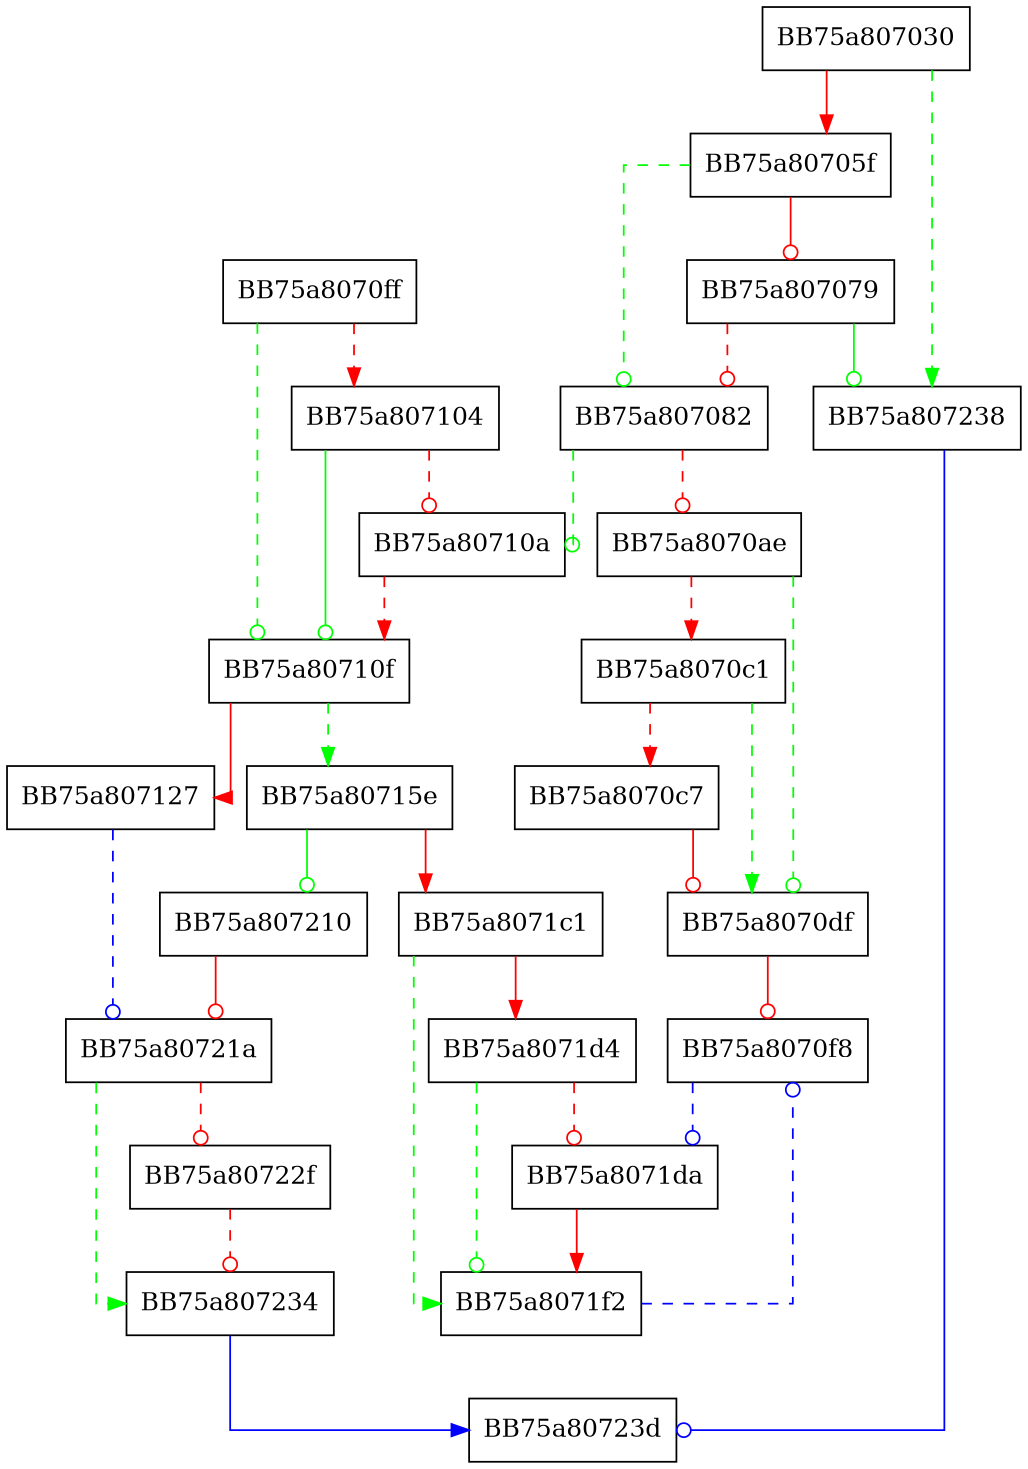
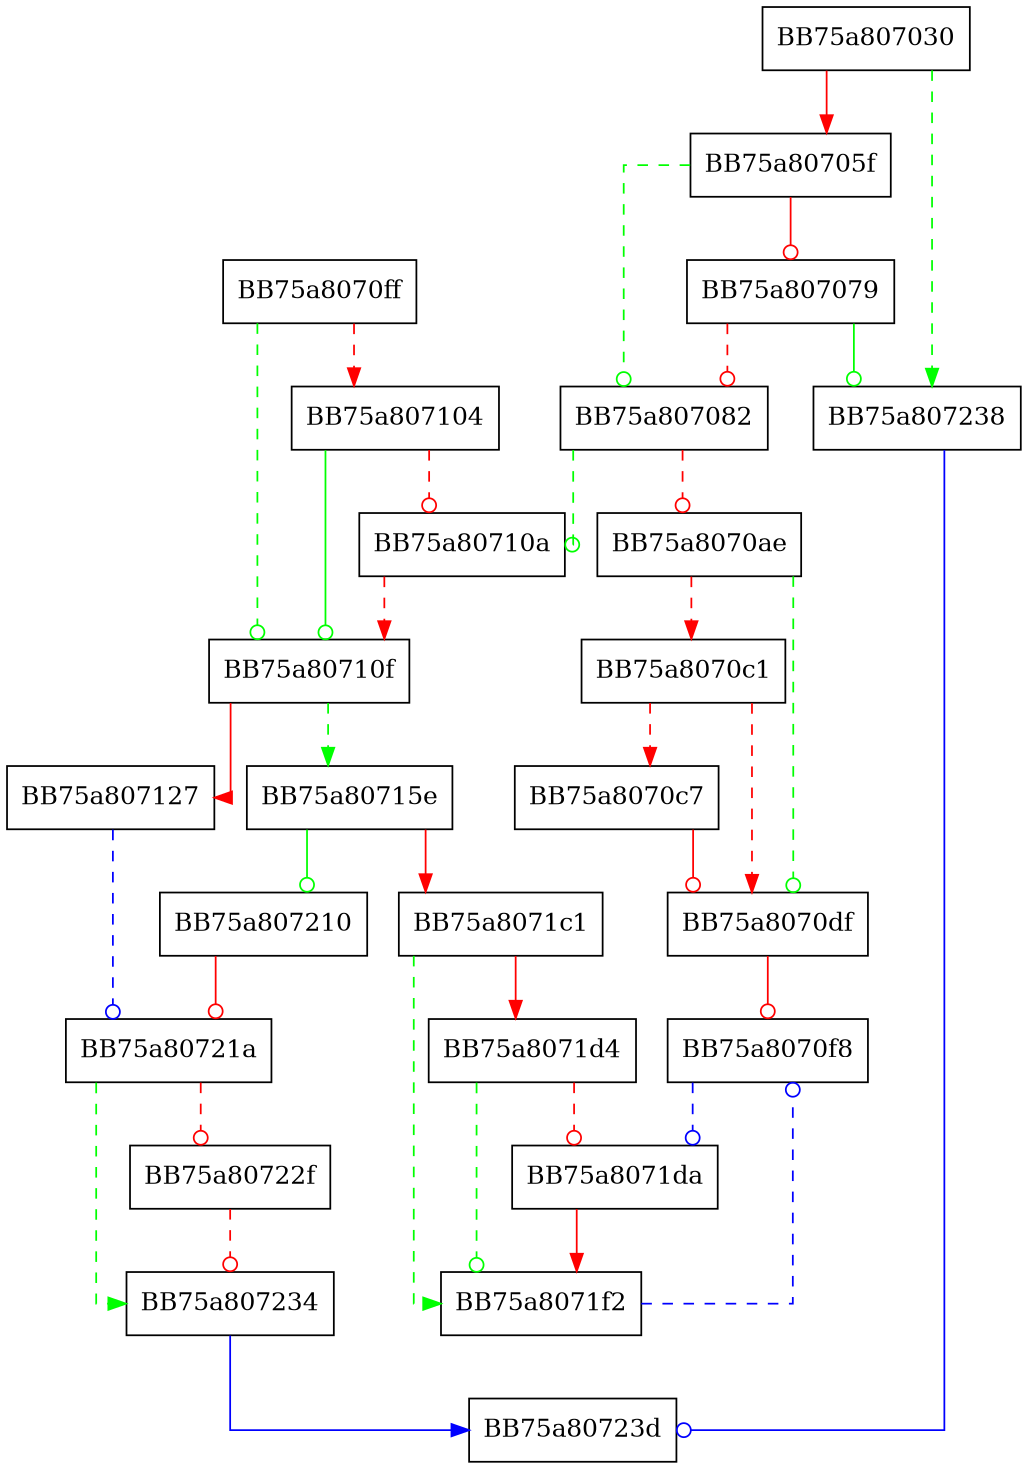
  digraph {
    splines=ortho
    node [shape=box]
    edge [arrowhead=odot color=red style=dashed]
    BB75a807030
    BB75a807238
    BB75a80705f
    BB75a80723d
    BB75a807082
    BB75a807079
    BB75a8070ae
    BB75a80710a
    BB75a8070ff
    BB75a80710f
    BB75a807104
    BB75a8070df
    BB75a8070c1
    BB75a80715e
    BB75a807127
    BB75a8070f8
    BB75a8070c7
    BB75a8071da
    BB75a807210
    BB75a8071c1
    BB75a80721a
    BB75a8071f2
    BB75a8071d4
    BB75a807234
    BB75a80722f
    BB75a807030 -> BB75a807238 [arrowhead=normal color=green]
    BB75a807030 -> BB75a80705f [arrowhead=normal style=solid]
    BB75a807238 -> BB75a80723d [color=blue style=solid]
    BB75a80705f -> BB75a807082 [color=green]
    BB75a80705f -> BB75a807079 [style=solid]
    BB75a807082 -> BB75a8070ae
    BB75a807082 -> BB75a80710a [color=green]
    BB75a807079 -> BB75a807238 [color=green style=solid]
    BB75a807079 -> BB75a807082
    BB75a8070ae -> BB75a8070df [color=green]
    BB75a8070ae -> BB75a8070c1 [arrowhead=normal]
    BB75a80710a -> BB75a80710f [arrowhead=normal]
    BB75a8070ff -> BB75a80710f [color=green]
    BB75a8070ff -> BB75a807104 [arrowhead=normal]
    BB75a80710f -> BB75a80715e [arrowhead=normal color=green]
    BB75a80710f -> BB75a807127 [arrowhead=normal style=solid]
    BB75a807104 -> BB75a80710a
    BB75a807104 -> BB75a80710f [color=green style=solid]
    BB75a8070df -> BB75a8070f8 [style=solid]
-   BB75a8070c1 -> BB75a8070df [arrowhead=normal color=green]
+   BB75a8070c1 -> BB75a8070df [arrowhead=normal]
    BB75a8070c1 -> BB75a8070c7 [arrowhead=normal]
    BB75a80715e -> BB75a807210 [color=green style=solid]
    BB75a80715e -> BB75a8071c1 [arrowhead=normal style=solid]
    BB75a807127 -> BB75a80721a [color=blue]
    BB75a8070f8 -> BB75a8071da [color=blue]
    BB75a8070c7 -> BB75a8070df [style=solid]
    BB75a8071da -> BB75a8071f2 [arrowhead=normal style=solid]
    BB75a807210 -> BB75a80721a [style=solid]
    BB75a8071c1 -> BB75a8071f2 [arrowhead=normal color=green]
    BB75a8071c1 -> BB75a8071d4 [arrowhead=normal style=solid]
    BB75a80721a -> BB75a807234 [arrowhead=normal color=green]
    BB75a80721a -> BB75a80722f
    BB75a8071f2 -> BB75a8070f8 [color=blue]
    BB75a8071d4 -> BB75a8071da
    BB75a8071d4 -> BB75a8071f2 [color=green]
    BB75a807234 -> BB75a80723d [arrowhead=normal color=blue style=solid]
    BB75a80722f -> BB75a807234
  }
